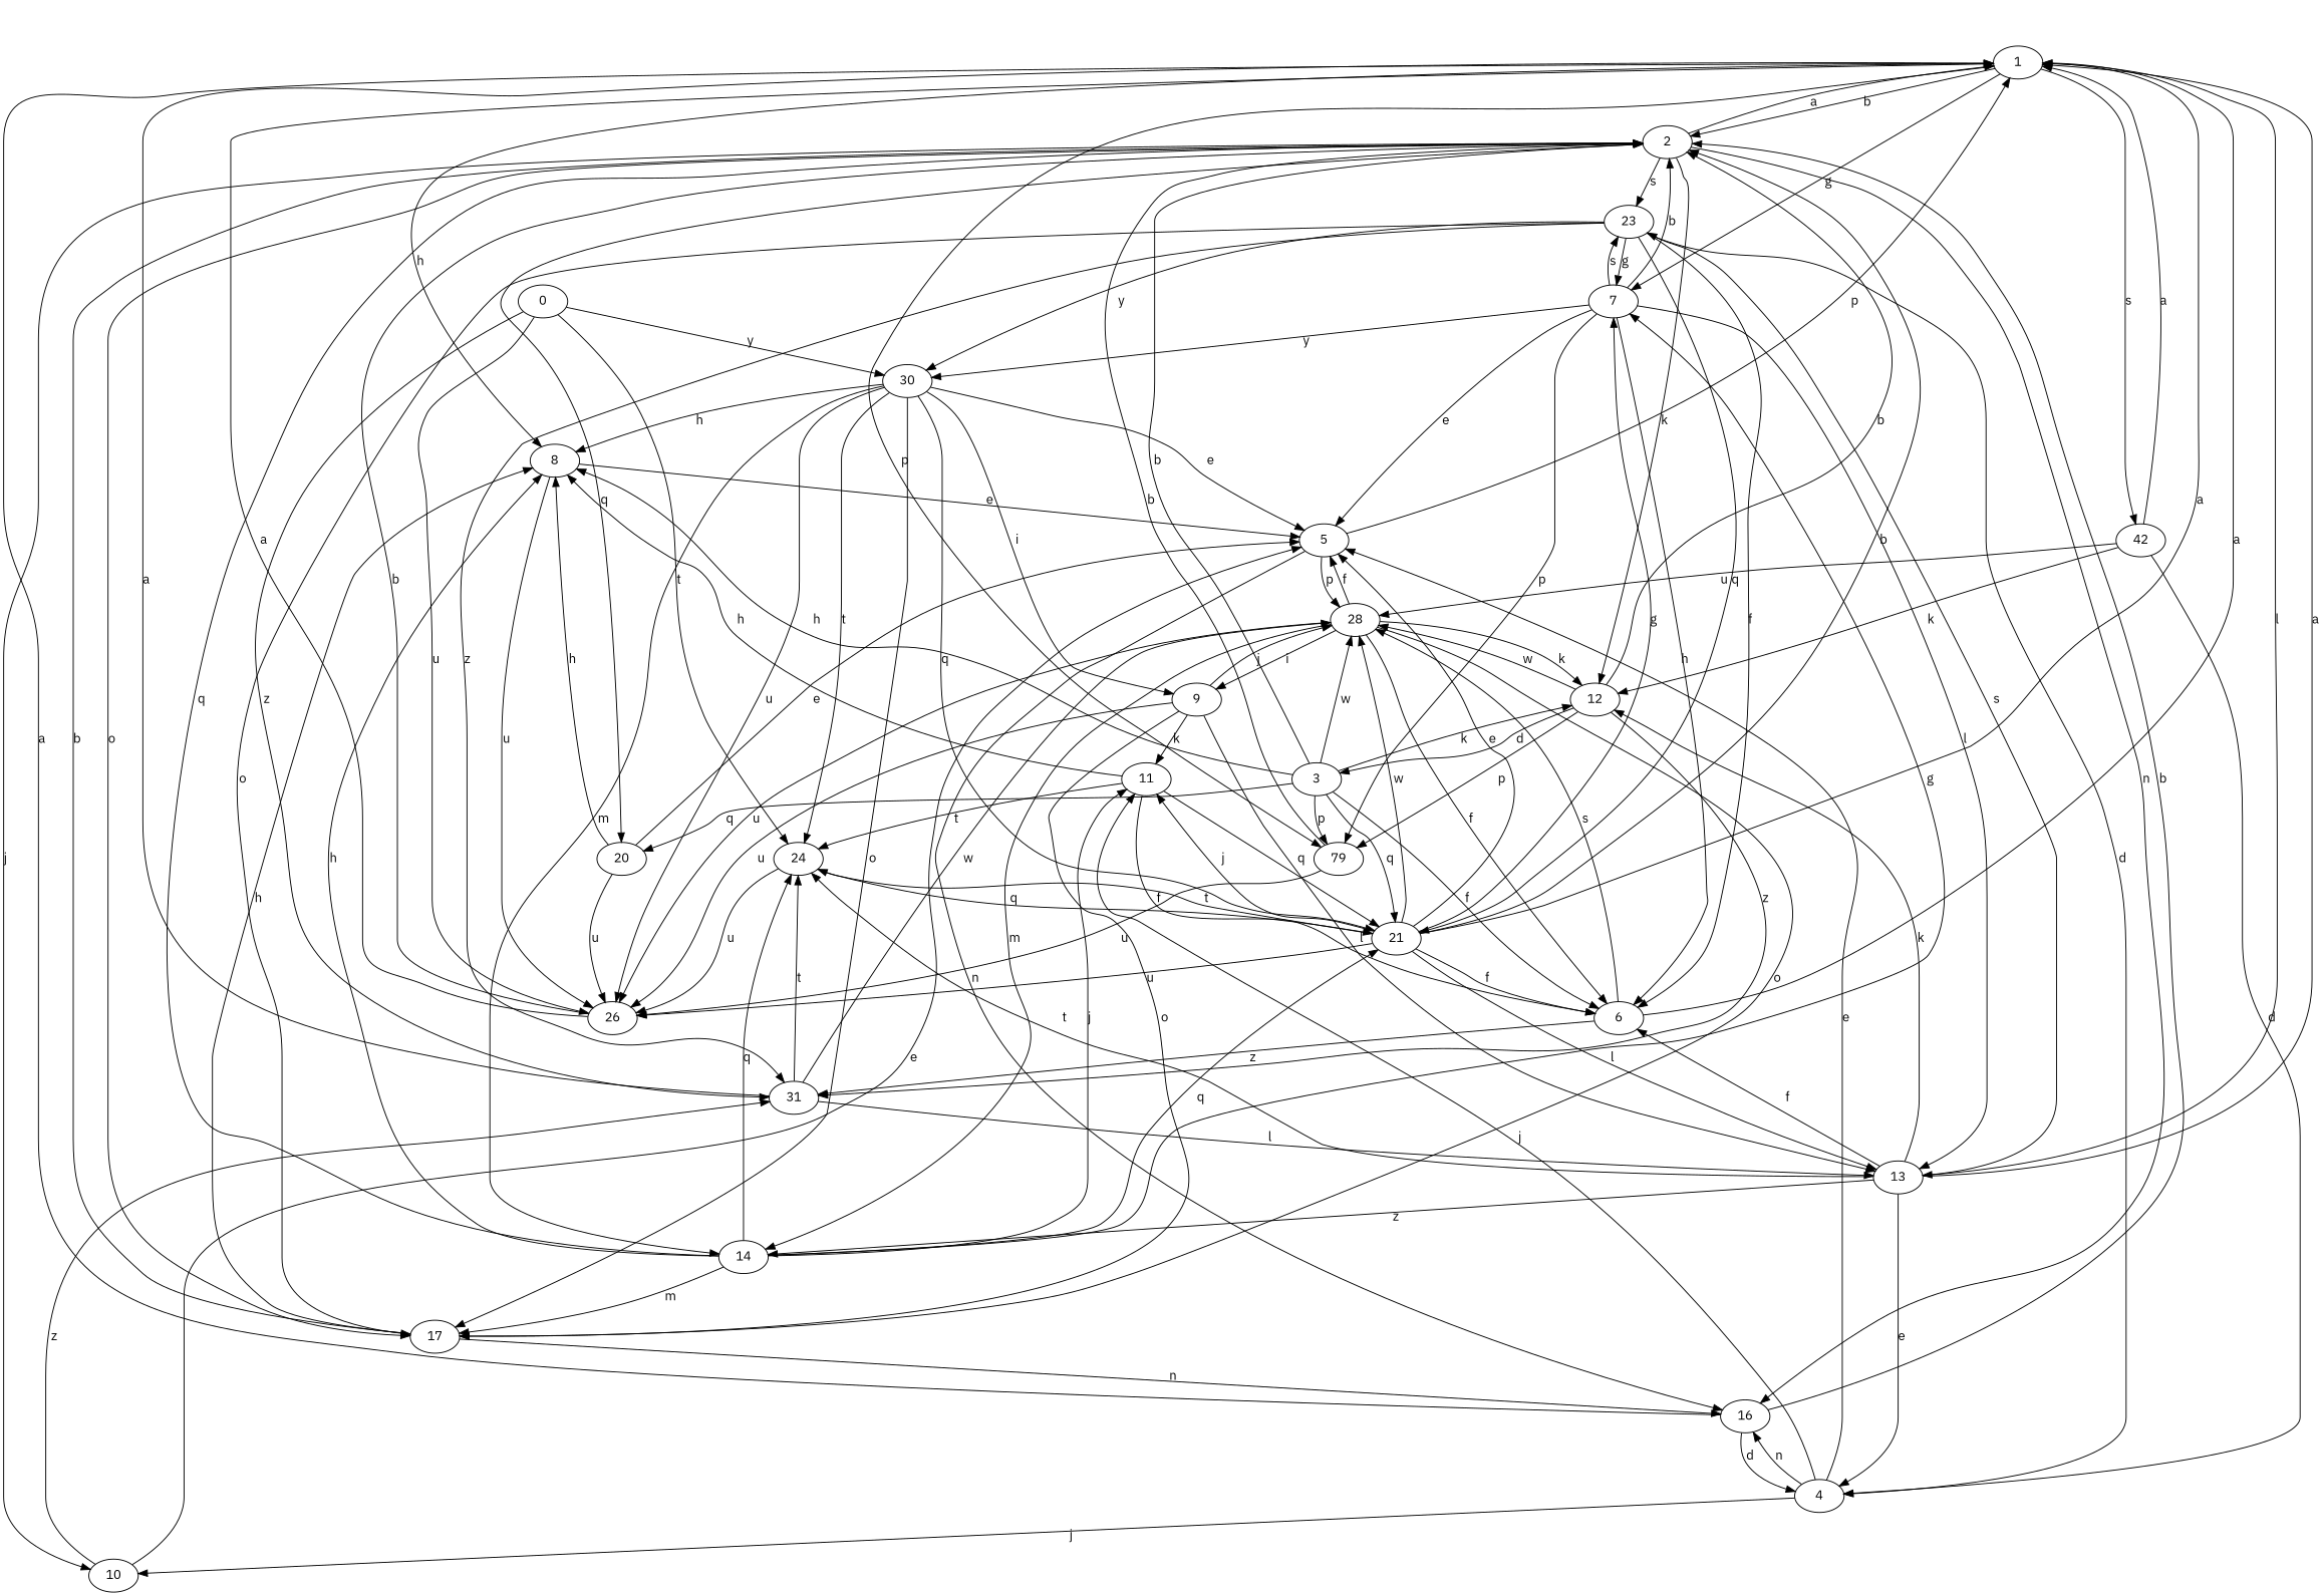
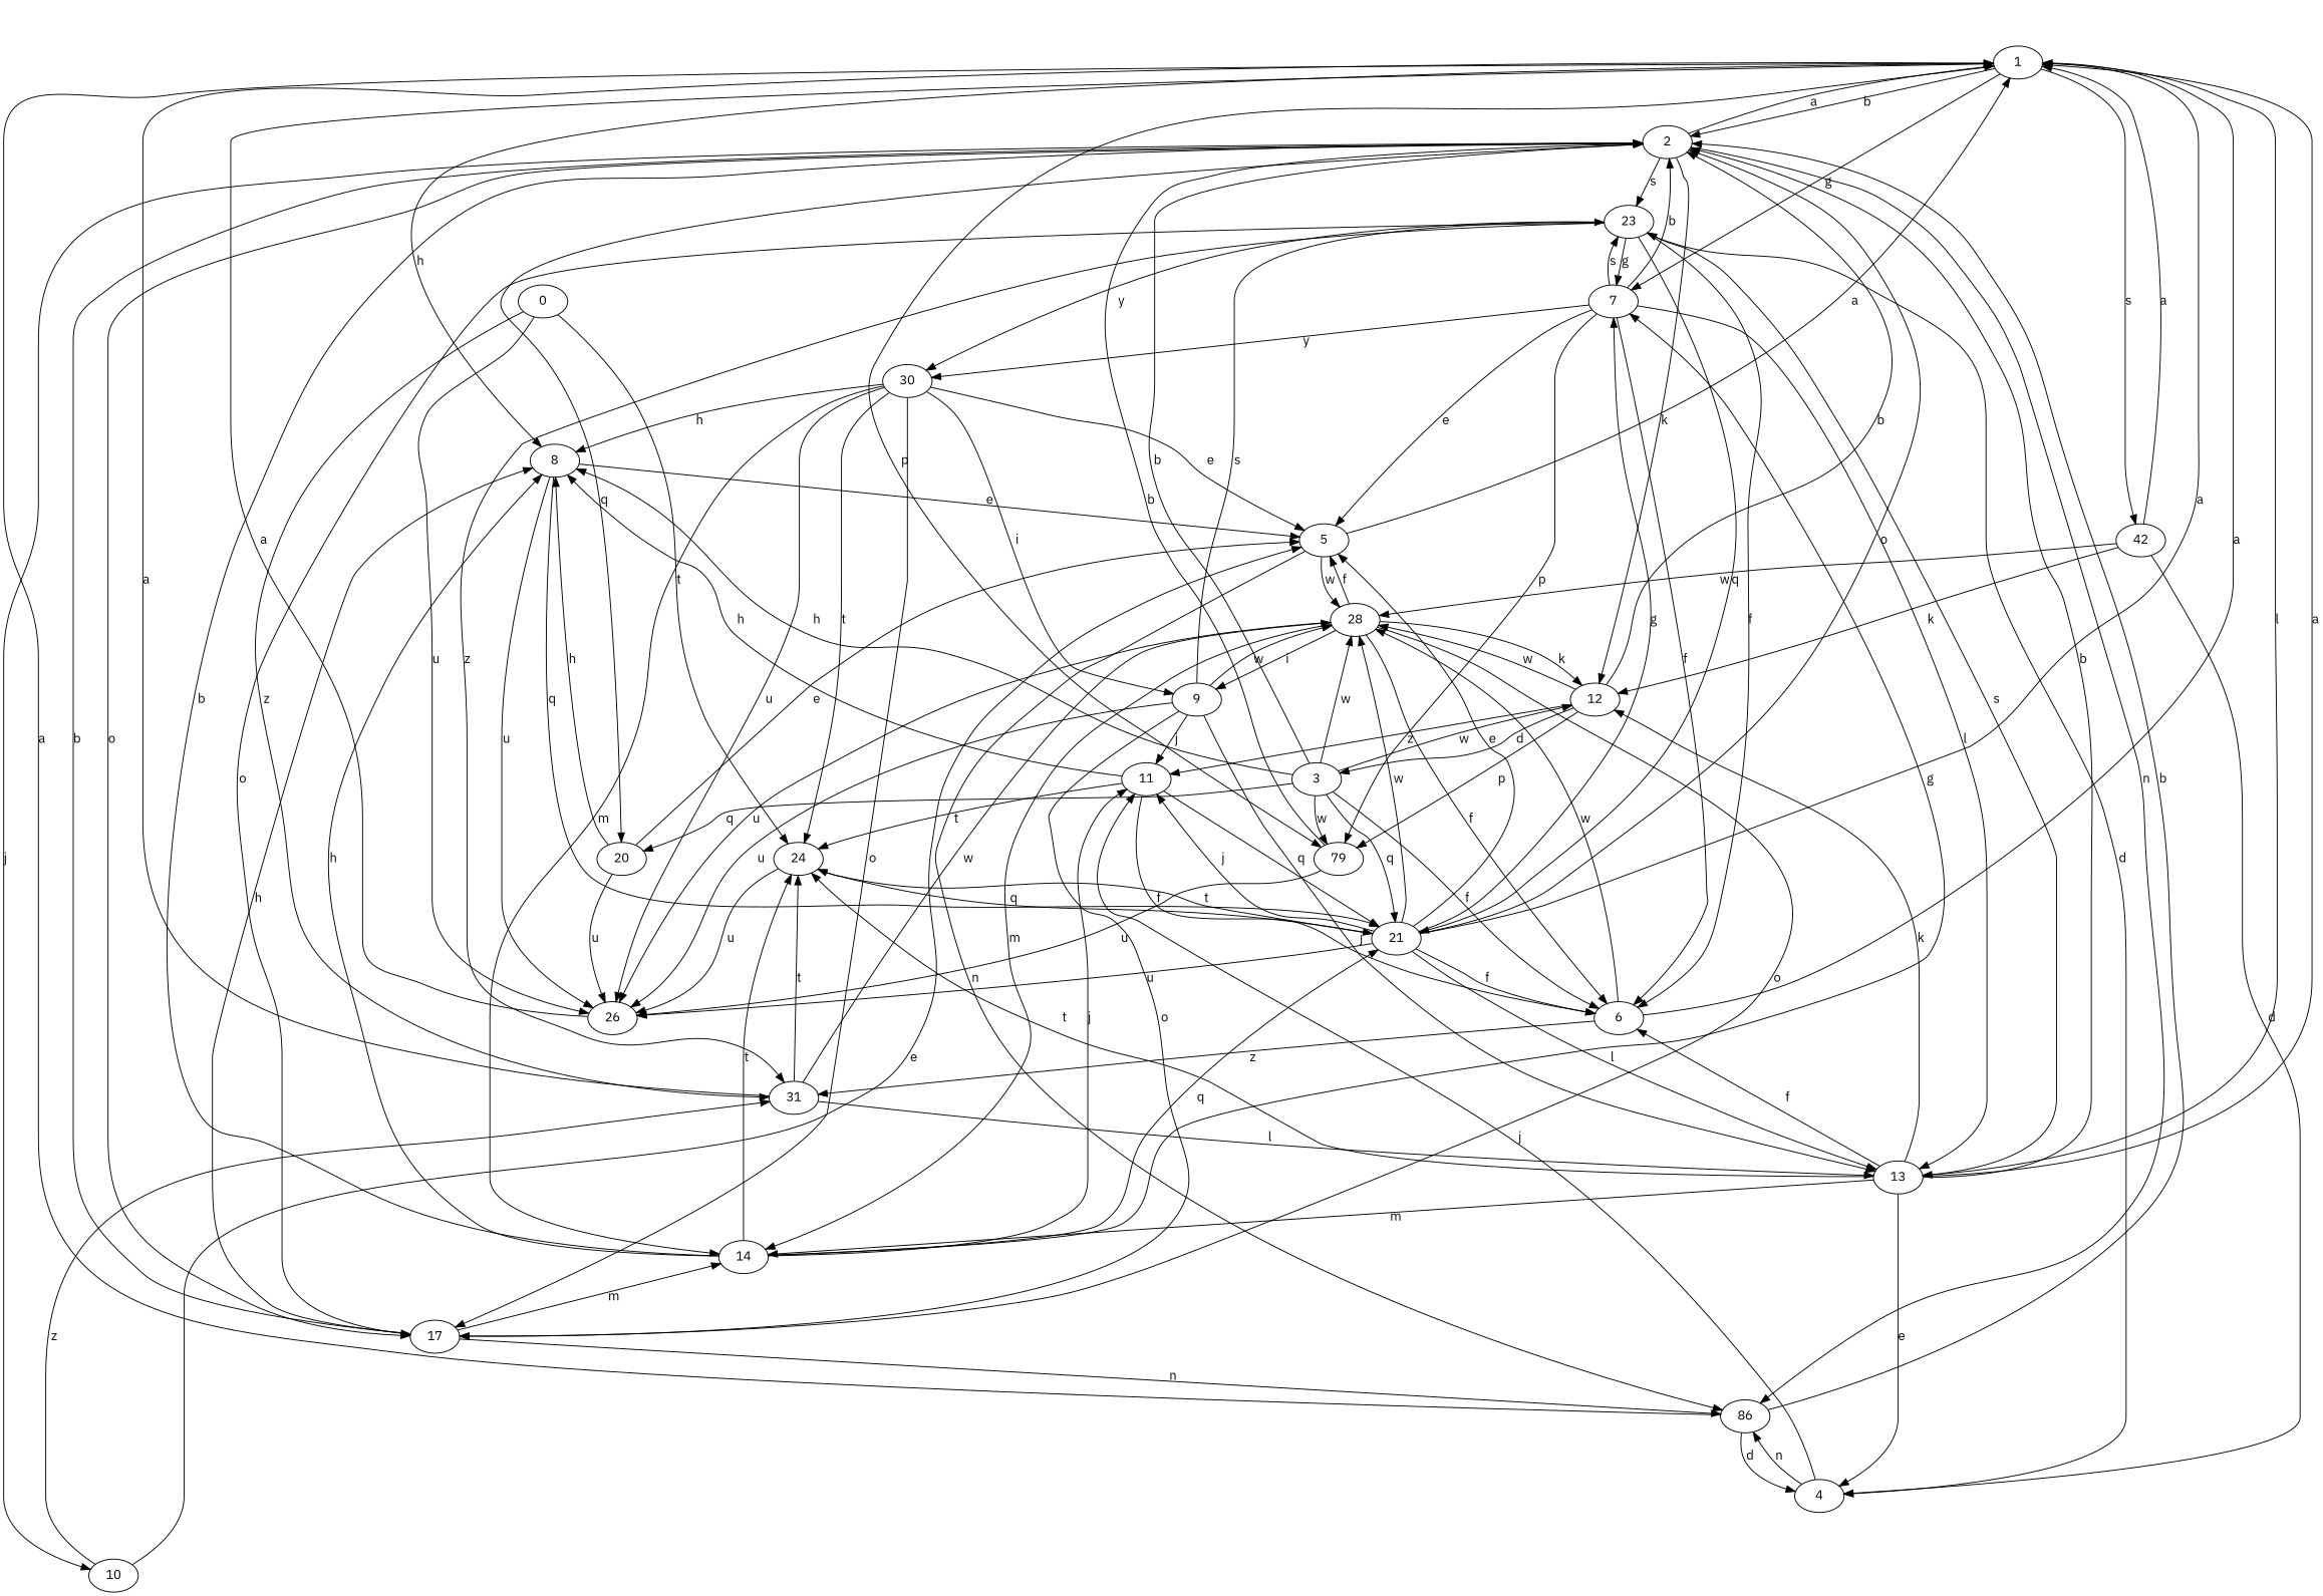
  strict digraph {
    fontname="IBM Plex Sans"
    node [fontname="IBM Plex Sans"]
    edge [fontname="IBM Plex Sans"]
    1
    2
    7
    8
    13
    n6 [label=79]
    n7 [label=42]
    10
    12
-   16
+   16 [label=86]
    17
    20
    23
    6
    5
    30
    21
    26
    4
    24
    14
    28
    31
    3
    11
    9
    0
    1 -> 2 [label=b]
    1 -> 7 [label=g]
    1 -> 8 [label=h]
    1 -> 13 [label=l]
    1 -> n6 [label=p]
    1 -> n7 [label=s]
    2 -> 1 [label=a]
    2 -> 10 [label=j]
    2 -> 12 [label=k]
    2 -> 16 [label=n]
    2 -> 17 [label=o]
    2 -> 20 [label=q]
    2 -> 23 [label=s]
    7 -> 2 [label=b]
    7 -> 13 [label=l]
    7 -> n6 [label=p]
    7 -> 23 [label=s]
-   7 -> 6 [label=h]
+   7 -> 6 [label=f]
    7 -> 5 [label=e]
    7 -> 30 [label=y]
    8 -> 5 [label=e]
-   30 -> 21 [label=q]
+   8 -> 21 [label=q]
    8 -> 26 [label=u]
    13 -> 1 [label=a]
    13 -> 12 [label=k]
    13 -> 23 [label=s]
    13 -> 6 [label=f]
    13 -> 4 [label=e]
    13 -> 24 [label=t]
-   13 -> 14 [label=z]
+   13 -> 14 [label=m]
    n6 -> 2 [label=b]
    n6 -> 26 [label=u]
    n7 -> 1 [label=a]
    n7 -> 12 [label=k]
    n7 -> 4 [label=d]
-   n7 -> 28 [label=u]
+   n7 -> 28 [label=w]
    10 -> 5 [label=e]
    10 -> 31 [label=z]
    12 -> 2 [label=b]
    12 -> n6 [label=p]
    12 -> 28 [label=w]
-   12 -> 31 [label=z]
+   12 -> 11 [label=z]
    12 -> 3 [label=d]
    16 -> 1 [label=a]
    16 -> 2 [label=b]
    16 -> 4 [label=d]
    17 -> 2 [label=b]
    17 -> 8 [label=h]
    17 -> 16 [label=n]
-   14 -> 17 [label=m]
+   17 -> 14 [label=m]
    20 -> 8 [label=h]
    20 -> 5 [label=e]
    20 -> 26 [label=u]
    23 -> 7 [label=g]
    23 -> 17 [label=o]
    23 -> 6 [label=f]
    23 -> 30 [label=y]
    23 -> 21 [label=q]
    23 -> 4 [label=d]
    23 -> 31 [label=z]
    6 -> 1 [label=a]
-   6 -> 28 [label=s]
+   6 -> 28 [label=w]
    6 -> 31 [label=z]
-   5 -> 1 [label=p]
+   5 -> 1 [label=a]
    5 -> 16 [label=n]
-   5 -> 28 [label=p]
+   5 -> 28 [label=w]
    30 -> 8 [label=h]
    30 -> 17 [label=o]
    30 -> 5 [label=e]
    30 -> 26 [label=u]
    30 -> 24 [label=t]
    30 -> 14 [label=m]
    30 -> 9 [label=i]
    21 -> 1 [label=a]
-   21 -> 2 [label=b]
+   21 -> 2 [label=o]
    21 -> 7 [label=g]
    21 -> 13 [label=l]
    21 -> 6 [label=f]
    21 -> 5 [label=e]
    21 -> 26 [label=u]
    21 -> 24 [label=t]
    21 -> 28 [label=w]
    21 -> 11 [label=j]
    26 -> 1 [label=a]
-   26 -> 2 [label=b]
-   4 -> 10 [label=j]
+   13 -> 2 [label=b]
    4 -> 16 [label=n]
-   4 -> 5 [label=e]
    4 -> 11 [label=j]
    24 -> 21 [label=q]
    24 -> 26 [label=u]
-   14 -> 2 [label=q]
+   14 -> 2 [label=b]
    14 -> 7 [label=g]
    14 -> 8 [label=h]
    14 -> 21 [label=q]
-   14 -> 24 [label=q]
+   14 -> 24 [label=t]
    14 -> 11 [label=j]
    28 -> 12 [label=k]
    28 -> 17 [label=o]
    28 -> 6 [label=f]
    28 -> 5 [label=f]
    28 -> 26 [label=u]
    28 -> 14 [label=m]
    28 -> 9 [label=i]
    31 -> 1 [label=a]
    31 -> 13 [label=l]
    31 -> 24 [label=t]
    31 -> 28 [label=w]
    3 -> 2 [label=b]
    3 -> 8 [label=h]
-   3 -> n6 [label=p]
-   3 -> 12 [label=k]
+   3 -> n6 [label=w]
+   3 -> 12 [label=w]
    3 -> 20 [label=q]
    3 -> 6 [label=f]
    3 -> 21 [label=q]
    3 -> 28 [label=w]
    11 -> 8 [label=h]
    11 -> 6 [label=f]
    11 -> 21 [label=q]
    11 -> 24 [label=t]
-   9 -> 13 [label=l]
+   9 -> 13 [label=j]
    9 -> 17 [label=o]
+   9 -> 23 [label=s]
    9 -> 26 [label=u]
-   9 -> 28 [label=j]
-   9 -> 11 [label=k]
-   0 -> 30 [label=y]
+   9 -> 28 [label=w]
+   9 -> 11 [label=j]
    0 -> 26 [label=u]
    0 -> 24 [label=t]
    0 -> 31 [label=z]
  }
